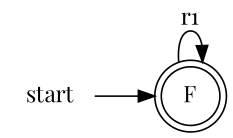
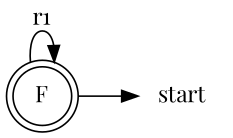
  digraph {
    rankdir=LR
    fontname="Playfair Display"
    node [fontname="Playfair Display"]
    edge [fontname="Playfair Display"]
    start [shape=plaintext]
    F [shape=doublecircle]
-   start -> F
+   F -> start
    F -> F [label=r1]
  }
